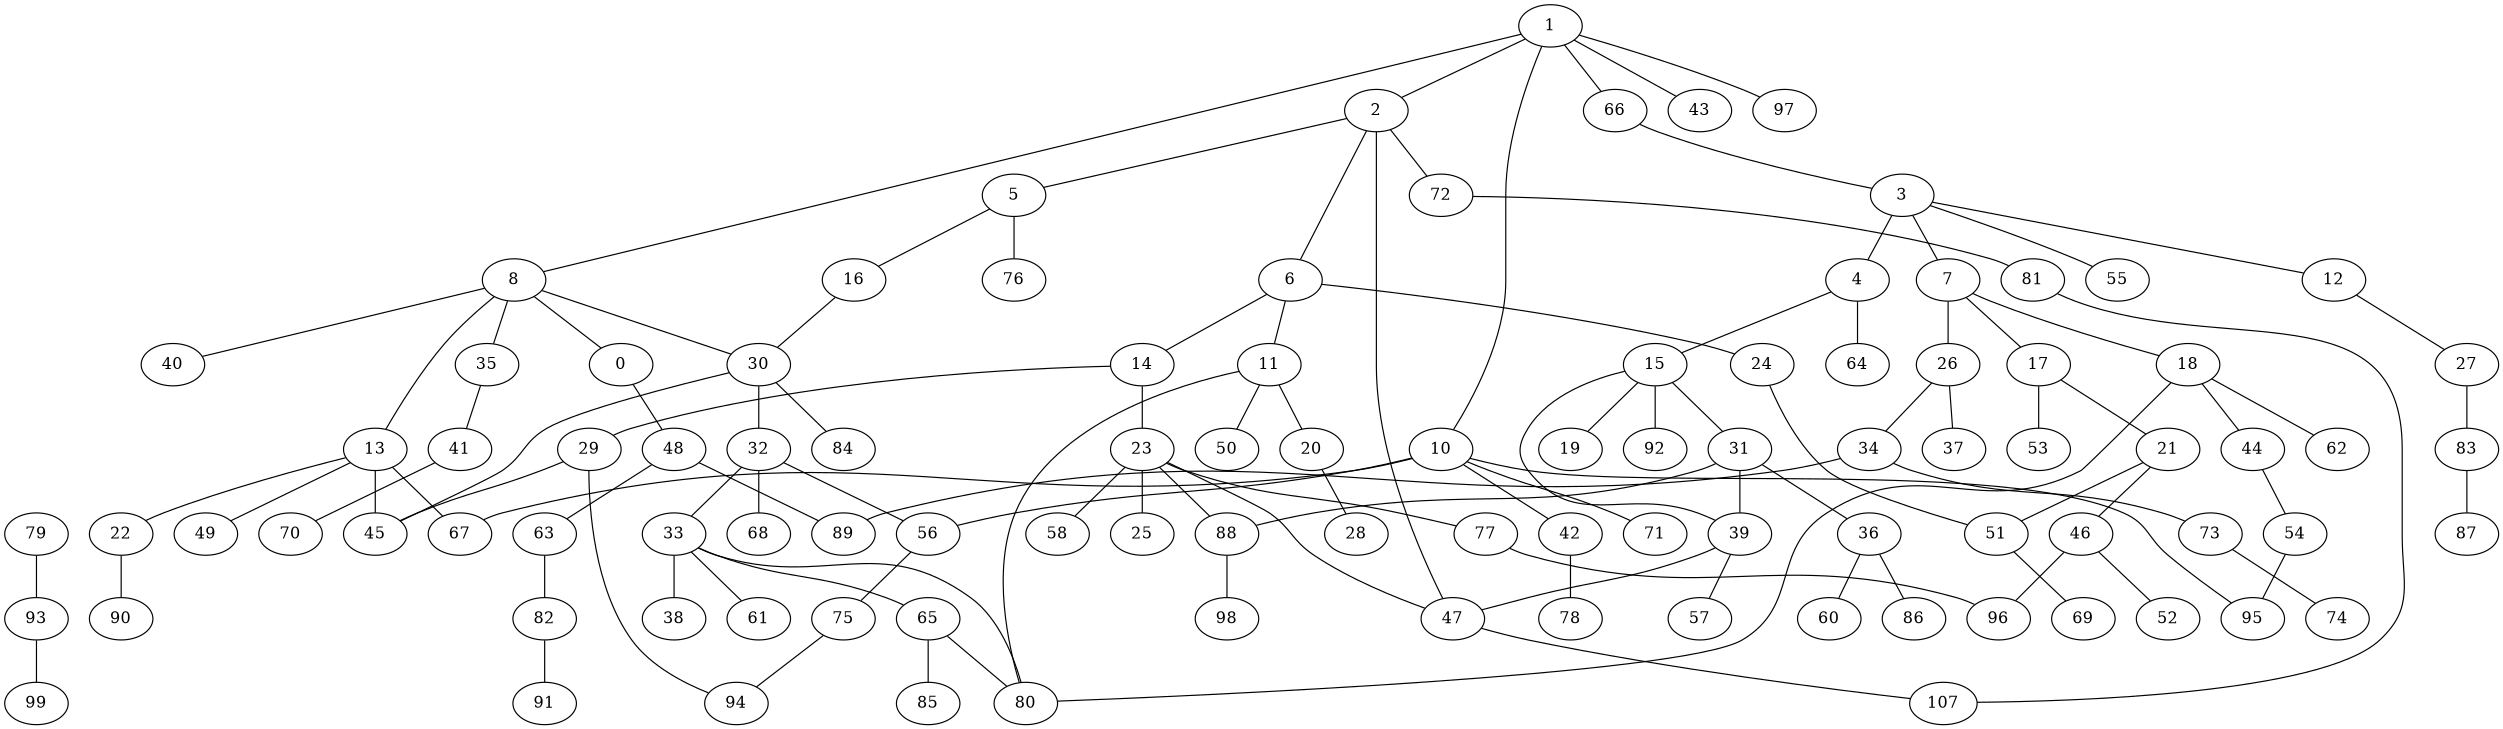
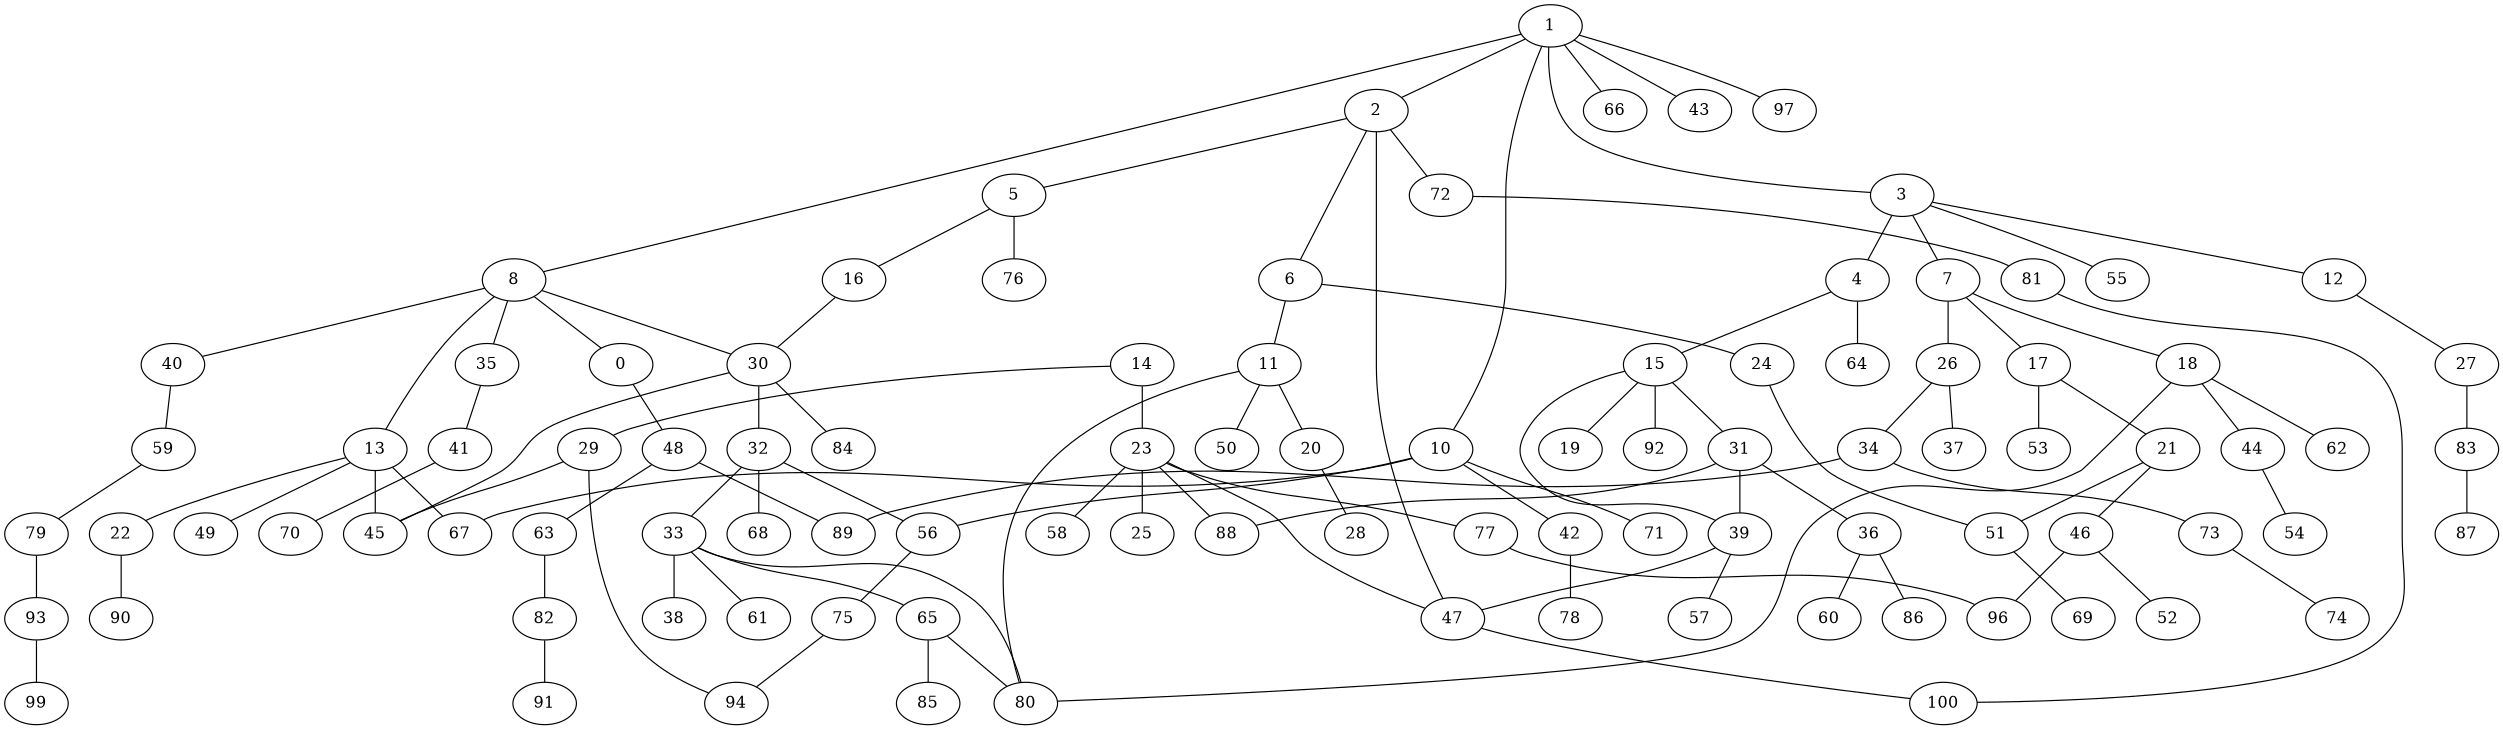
  graph {
    1
    2
    3
    8
    10
    43
    66
    97
    5
    6
    47
    72
    4
    7
    12
    55
    n17 [label=0]
    13
    30
    35
    40
    42
    56
    67
    71
-   95
    16
    76
    11
    14
    24
-   100 [label=107]
+   100
    81
    15
    64
    17
    18
    26
    27
    48
    22
    45
    49
    32
    84
    41
+   59
    78
    75
    20
    50
    80
    23
    29
    51
    70
    19
    31
    39
    92
    21
    53
    44
    62
    34
    37
    83
    88
    36
    57
    28
    25
    58
    77
    94
    69
    46
    54
    89
    73
    63
    90
    33
    68
    79
    82
    87
    96
-   98
    60
    86
    52
    74
    38
    61
    65
    85
    93
    91
    99
    1 -- 2
-   66 -- 3
+   1 -- 3
    1 -- 8
    1 -- 10
    1 -- 43
    1 -- 66
    1 -- 97
    2 -- 5
    2 -- 6
    2 -- 47
    2 -- 72
    3 -- 4
    3 -- 7
    3 -- 12
    3 -- 55
    8 -- n17
    8 -- 13
    8 -- 30
    8 -- 35
    8 -- 40
    10 -- 42
    10 -- 56
    10 -- 67
    10 -- 71
-   10 -- 95
    5 -- 16
    5 -- 76
    6 -- 11
-   6 -- 14
    6 -- 24
    47 -- 100
    72 -- 81
    4 -- 15
    4 -- 64
    7 -- 17
    7 -- 18
    7 -- 26
    12 -- 27
    n17 -- 48
    13 -- 67
    13 -- 22
    13 -- 45
    13 -- 49
    30 -- 45
    30 -- 32
    30 -- 84
    35 -- 41
+   40 -- 59
    42 -- 78
    56 -- 75
    16 -- 30
    11 -- 20
    11 -- 50
    11 -- 80
    14 -- 23
    14 -- 29
    24 -- 51
    81 -- 100
    15 -- 19
    15 -- 31
    15 -- 39
    15 -- 92
    17 -- 21
    17 -- 53
    18 -- 80
    18 -- 44
    18 -- 62
    26 -- 34
    26 -- 37
    27 -- 83
    48 -- 89
    48 -- 63
    22 -- 90
    32 -- 56
    32 -- 33
    32 -- 68
    41 -- 70
+   59 -- 79
    75 -- 94
    20 -- 28
    23 -- 47
    23 -- 88
    23 -- 25
    23 -- 58
    23 -- 77
    29 -- 45
    29 -- 94
    51 -- 69
    31 -- 39
    31 -- 88
    31 -- 36
    39 -- 47
    39 -- 57
    21 -- 51
    21 -- 46
    44 -- 54
    34 -- 89
    34 -- 73
    83 -- 87
-   88 -- 98
    36 -- 60
    36 -- 86
    77 -- 96
    46 -- 96
    46 -- 52
-   54 -- 95
    73 -- 74
    63 -- 82
    33 -- 80
    33 -- 38
    33 -- 61
    33 -- 65
    79 -- 93
    82 -- 91
    65 -- 80
    65 -- 85
    93 -- 99
  }
